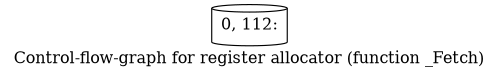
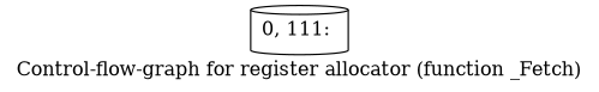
  digraph {
    label="Control-flow-graph for register allocator (function _Fetch)"
    fontname="DejaVu Serif"
-   n1 [label="0, 112:" shape=cylinder fontname="DejaVu Serif"]
+   n1 [label="0, 111: " shape=cylinder fontname="DejaVu Serif"]
  }
